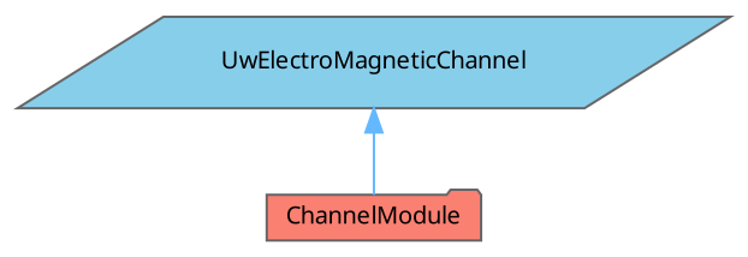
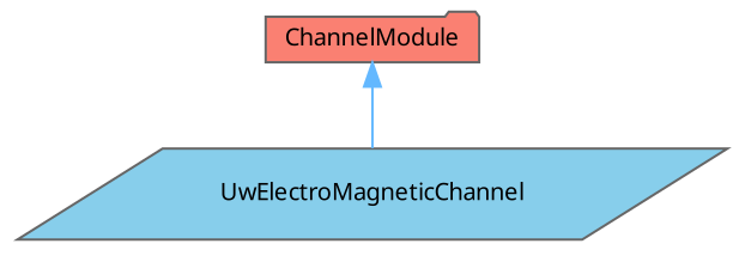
  digraph {
    fontname="Noto Sans"
    node [color=gray40 fontname="Noto Sans" fontsize=10 style=filled]
    n1 [fillcolor=skyblue fontcolor=black height=0.2 label=UwElectroMagneticChannel shape=parallelogram width=0.4]
    n2 [fillcolor=salmon height=0.2 label=ChannelModule shape=folder width=0.4]
-   n1 -> n2 [color=steelblue1 dir=back fontname="Noto Sans" fontsize=10 labelfontname=Helvetica labelfontsize=10 style=solid]
+   n2 -> n1 [color=steelblue1 dir=back fontname="Noto Sans" fontsize=10 labelfontname=Helvetica labelfontsize=10 style=solid]
  }
